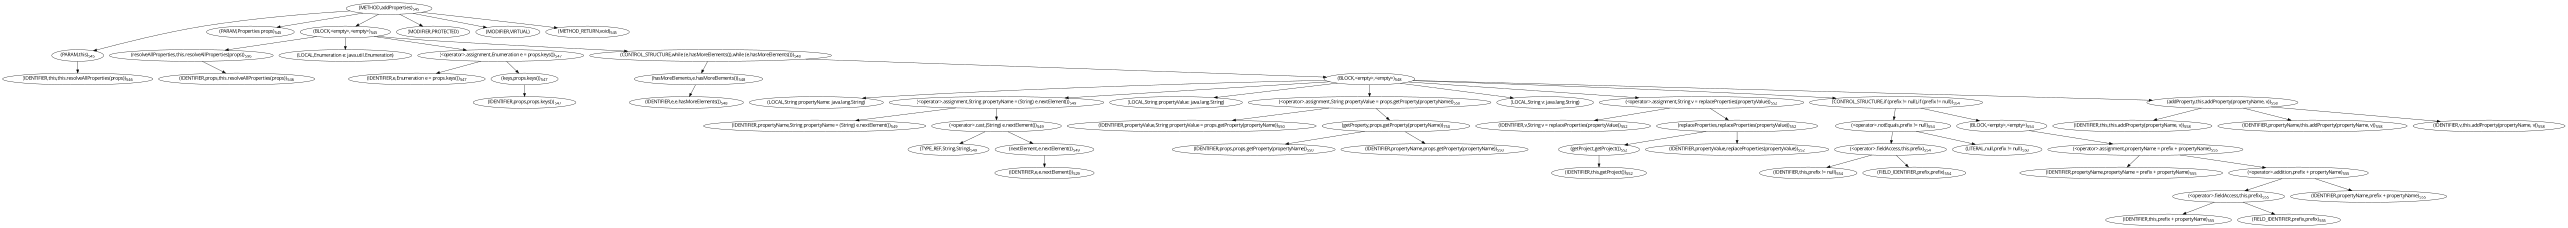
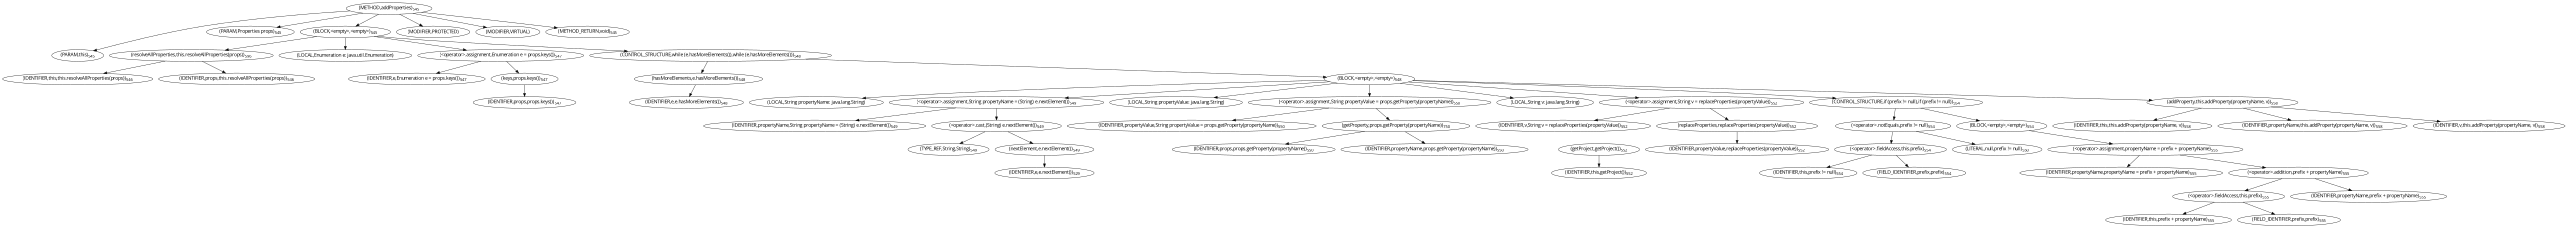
  digraph {
    fontname="Open Sans"
    node [fontname="Open Sans"]
    edge [fontname="Open Sans"]
    n1 [label=<(METHOD,addProperties)<SUB>545</SUB>>]
    n2 [label=<(PARAM,this)<SUB>545</SUB>>]
    n3 [label=<(PARAM,Properties props)<SUB>545</SUB>>]
    n4 [label=<(BLOCK,&lt;empty&gt;,&lt;empty&gt;)<SUB>545</SUB>>]
    n5 [label=<(MODIFIER,PROTECTED)>]
    n6 [label=<(MODIFIER,VIRTUAL)>]
    n7 [label=<(METHOD_RETURN,void)<SUB>545</SUB>>]
    n8 [label=<(resolveAllProperties,this.resolveAllProperties(props))<SUB>596</SUB>>]
    n9 [label=<(LOCAL,Enumeration e: java.util.Enumeration)>]
    n10 [label=<(&lt;operator&gt;.assignment,Enumeration e = props.keys())<SUB>547</SUB>>]
    n11 [label=<(CONTROL_STRUCTURE,while (e.hasMoreElements()),while (e.hasMoreElements()))<SUB>548</SUB>>]
    n12 [label=<(IDENTIFIER,this,this.resolveAllProperties(props))<SUB>546</SUB>>]
    n13 [label=<(IDENTIFIER,props,this.resolveAllProperties(props))<SUB>546</SUB>>]
    n14 [label=<(IDENTIFIER,e,Enumeration e = props.keys())<SUB>547</SUB>>]
    n15 [label=<(keys,props.keys())<SUB>547</SUB>>]
    n16 [label=<(hasMoreElements,e.hasMoreElements())<SUB>548</SUB>>]
    n17 [label=<(BLOCK,&lt;empty&gt;,&lt;empty&gt;)<SUB>548</SUB>>]
    n18 [label=<(IDENTIFIER,props,props.keys())<SUB>547</SUB>>]
    n19 [label=<(IDENTIFIER,e,e.hasMoreElements())<SUB>548</SUB>>]
    n20 [label=<(LOCAL,String propertyName: java.lang.String)>]
    n21 [label=<(&lt;operator&gt;.assignment,String propertyName = (String) e.nextElement())<SUB>549</SUB>>]
    n22 [label=<(LOCAL,String propertyValue: java.lang.String)>]
    n23 [label=<(&lt;operator&gt;.assignment,String propertyValue = props.getProperty(propertyName))<SUB>550</SUB>>]
    n24 [label=<(LOCAL,String v: java.lang.String)>]
    n25 [label=<(&lt;operator&gt;.assignment,String v = replaceProperties(propertyValue))<SUB>552</SUB>>]
    n26 [label=<(CONTROL_STRUCTURE,if (prefix != null),if (prefix != null))<SUB>554</SUB>>]
    n27 [label=<(addProperty,this.addProperty(propertyName, v))<SUB>558</SUB>>]
    n28 [label=<(IDENTIFIER,propertyName,String propertyName = (String) e.nextElement())<SUB>549</SUB>>]
    n29 [label=<(&lt;operator&gt;.cast,(String) e.nextElement())<SUB>549</SUB>>]
    n30 [label=<(IDENTIFIER,propertyValue,String propertyValue = props.getProperty(propertyName))<SUB>550</SUB>>]
    n31 [label=<(getProperty,props.getProperty(propertyName))<SUB>750</SUB>>]
    n32 [label=<(IDENTIFIER,v,String v = replaceProperties(propertyValue))<SUB>552</SUB>>]
    n33 [label=<(replaceProperties,replaceProperties(propertyValue))<SUB>552</SUB>>]
    n34 [label=<(&lt;operator&gt;.notEquals,prefix != null)<SUB>554</SUB>>]
    n35 [label=<(BLOCK,&lt;empty&gt;,&lt;empty&gt;)<SUB>554</SUB>>]
    n36 [label=<(IDENTIFIER,this,this.addProperty(propertyName, v))<SUB>558</SUB>>]
    n37 [label=<(IDENTIFIER,propertyName,this.addProperty(propertyName, v))<SUB>558</SUB>>]
    n38 [label=<(IDENTIFIER,v,this.addProperty(propertyName, v))<SUB>558</SUB>>]
    n39 [label=<(TYPE_REF,String,String)<SUB>549</SUB>>]
    n40 [label=<(nextElement,e.nextElement())<SUB>549</SUB>>]
    n41 [label=<(IDENTIFIER,e,e.nextElement())<SUB>529</SUB>>]
    n42 [label=<(IDENTIFIER,props,props.getProperty(propertyName))<SUB>550</SUB>>]
    n43 [label=<(IDENTIFIER,propertyName,props.getProperty(propertyName))<SUB>550</SUB>>]
    n44 [label=<(getProject,getProject())<SUB>552</SUB>>]
    n45 [label=<(IDENTIFIER,propertyValue,replaceProperties(propertyValue))<SUB>552</SUB>>]
    n46 [label=<(IDENTIFIER,this,getProject())<SUB>552</SUB>>]
    n47 [label=<(&lt;operator&gt;.fieldAccess,this.prefix)<SUB>554</SUB>>]
    n48 [label=<(LITERAL,null,prefix != null)<SUB>550</SUB>>]
    n49 [label=<(&lt;operator&gt;.assignment,propertyName = prefix + propertyName)<SUB>555</SUB>>]
    n50 [label=<(IDENTIFIER,this,prefix != null)<SUB>554</SUB>>]
    n51 [label=<(FIELD_IDENTIFIER,prefix,prefix)<SUB>554</SUB>>]
    n52 [label=<(IDENTIFIER,propertyName,propertyName = prefix + propertyName)<SUB>555</SUB>>]
    n53 [label=<(&lt;operator&gt;.addition,prefix + propertyName)<SUB>555</SUB>>]
    n54 [label=<(&lt;operator&gt;.fieldAccess,this.prefix)<SUB>555</SUB>>]
    n55 [label=<(IDENTIFIER,propertyName,prefix + propertyName)<SUB>555</SUB>>]
    n56 [label=<(IDENTIFIER,this,prefix + propertyName)<SUB>555</SUB>>]
    n57 [label=<(FIELD_IDENTIFIER,prefix,prefix)<SUB>555</SUB>>]
    n1 -> n2
    n1 -> n3
    n1 -> n4
    n1 -> n5
    n1 -> n6
    n1 -> n7
    n4 -> n8
    n4 -> n9
    n4 -> n10
    n4 -> n11
-   n2 -> n12
+   n8 -> n12
    n8 -> n13
    n10 -> n14
    n10 -> n15
    n11 -> n16
    n11 -> n17
    n15 -> n18
    n16 -> n19
    n17 -> n20
    n17 -> n21
    n17 -> n22
    n17 -> n23
    n17 -> n24
    n17 -> n25
    n17 -> n26
    n17 -> n27
    n21 -> n28
    n21 -> n29
    n23 -> n30
    n23 -> n31
    n25 -> n32
    n25 -> n33
    n26 -> n34
    n26 -> n35
    n27 -> n36
    n27 -> n37
    n27 -> n38
    n29 -> n39
    n29 -> n40
    n31 -> n42
    n31 -> n43
-   n33 -> n44
    n33 -> n45
    n34 -> n47
    n34 -> n48
    n35 -> n49
    n40 -> n41
    n44 -> n46
    n47 -> n50
    n47 -> n51
    n49 -> n52
    n49 -> n53
    n53 -> n54
    n53 -> n55
    n54 -> n56
    n54 -> n57
  }
